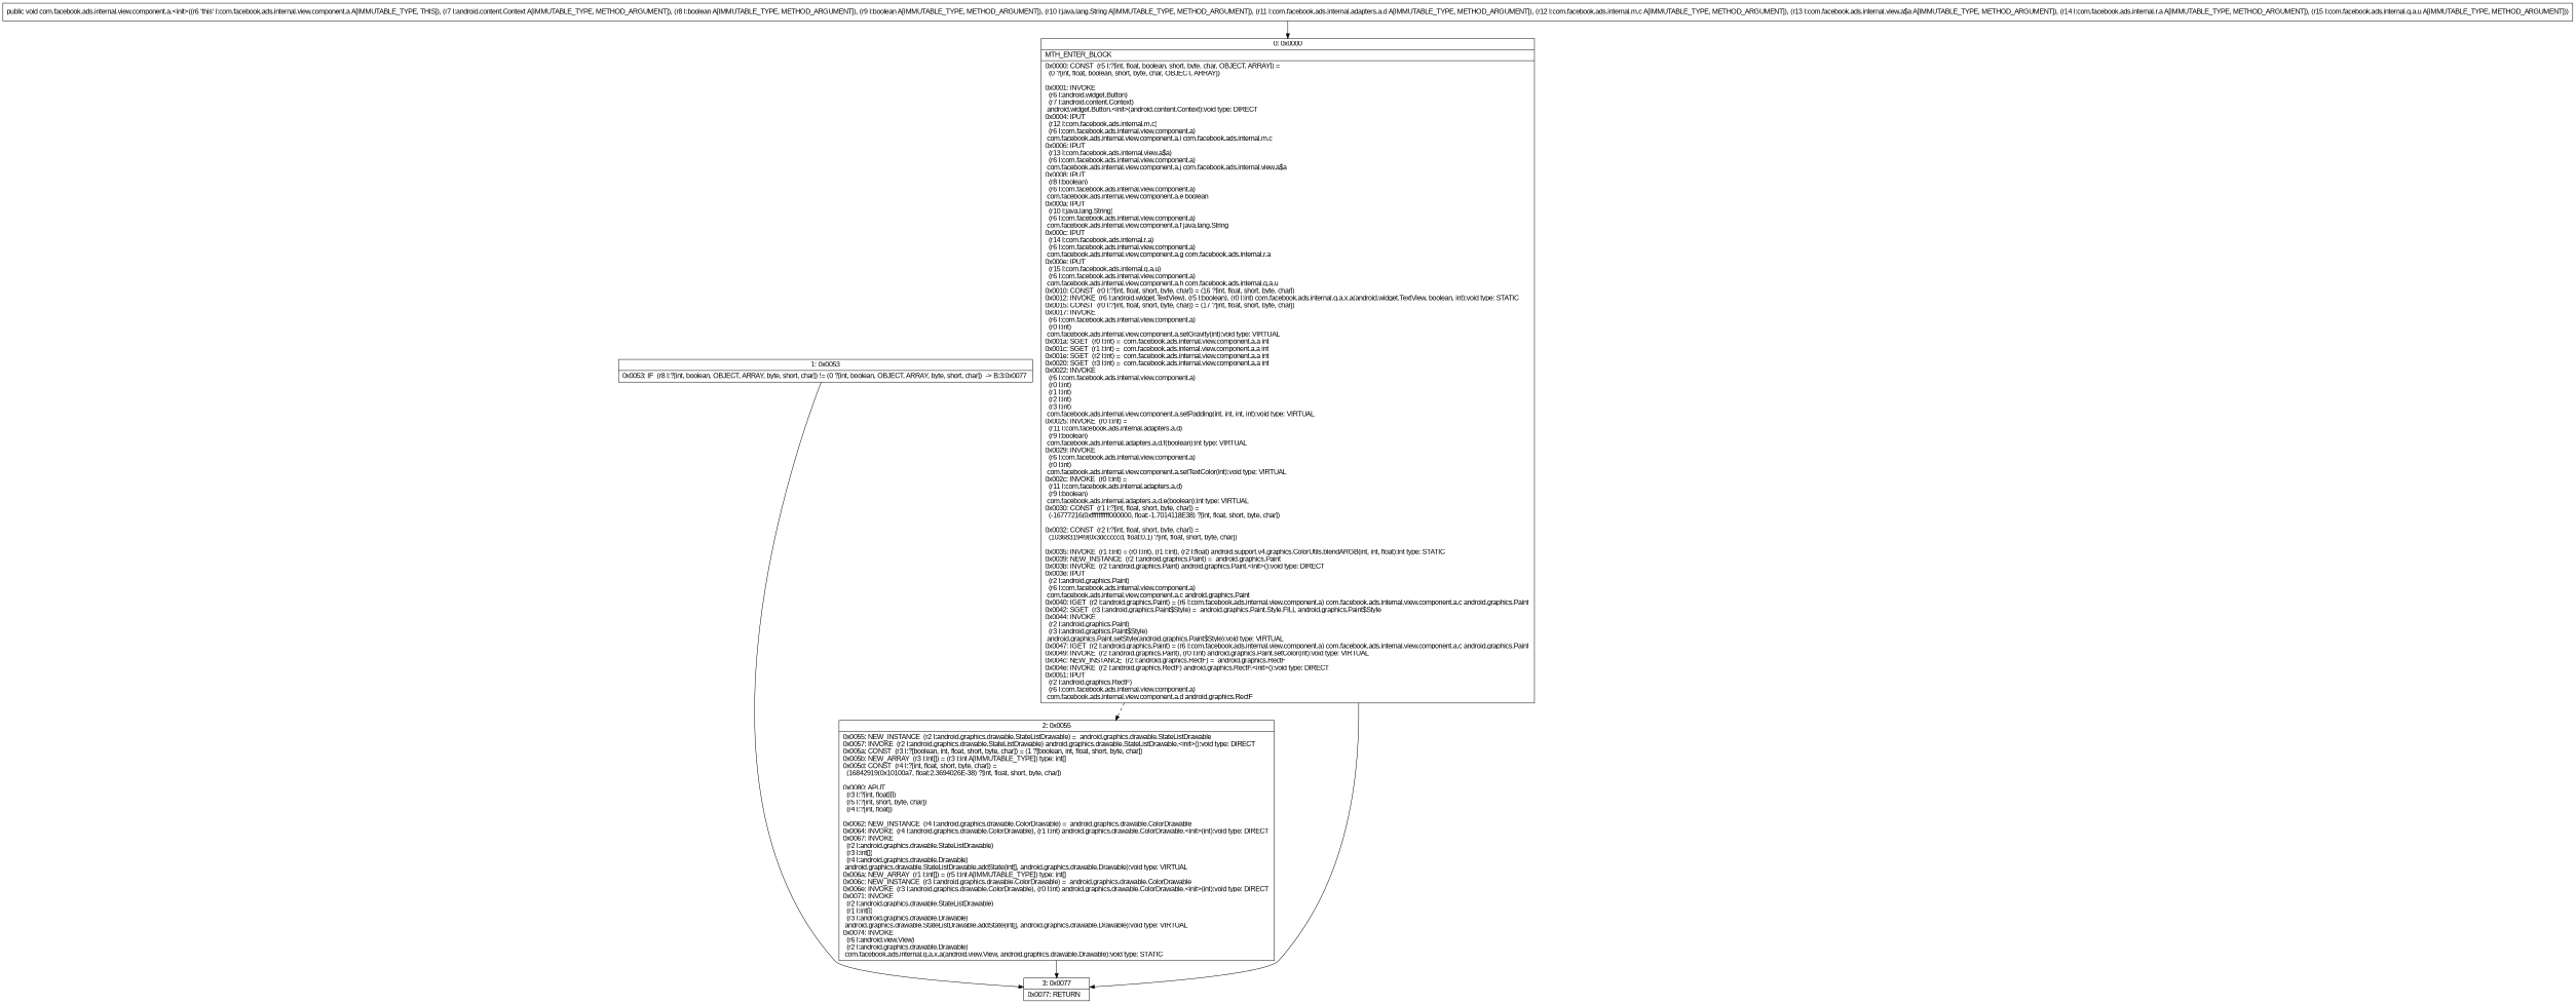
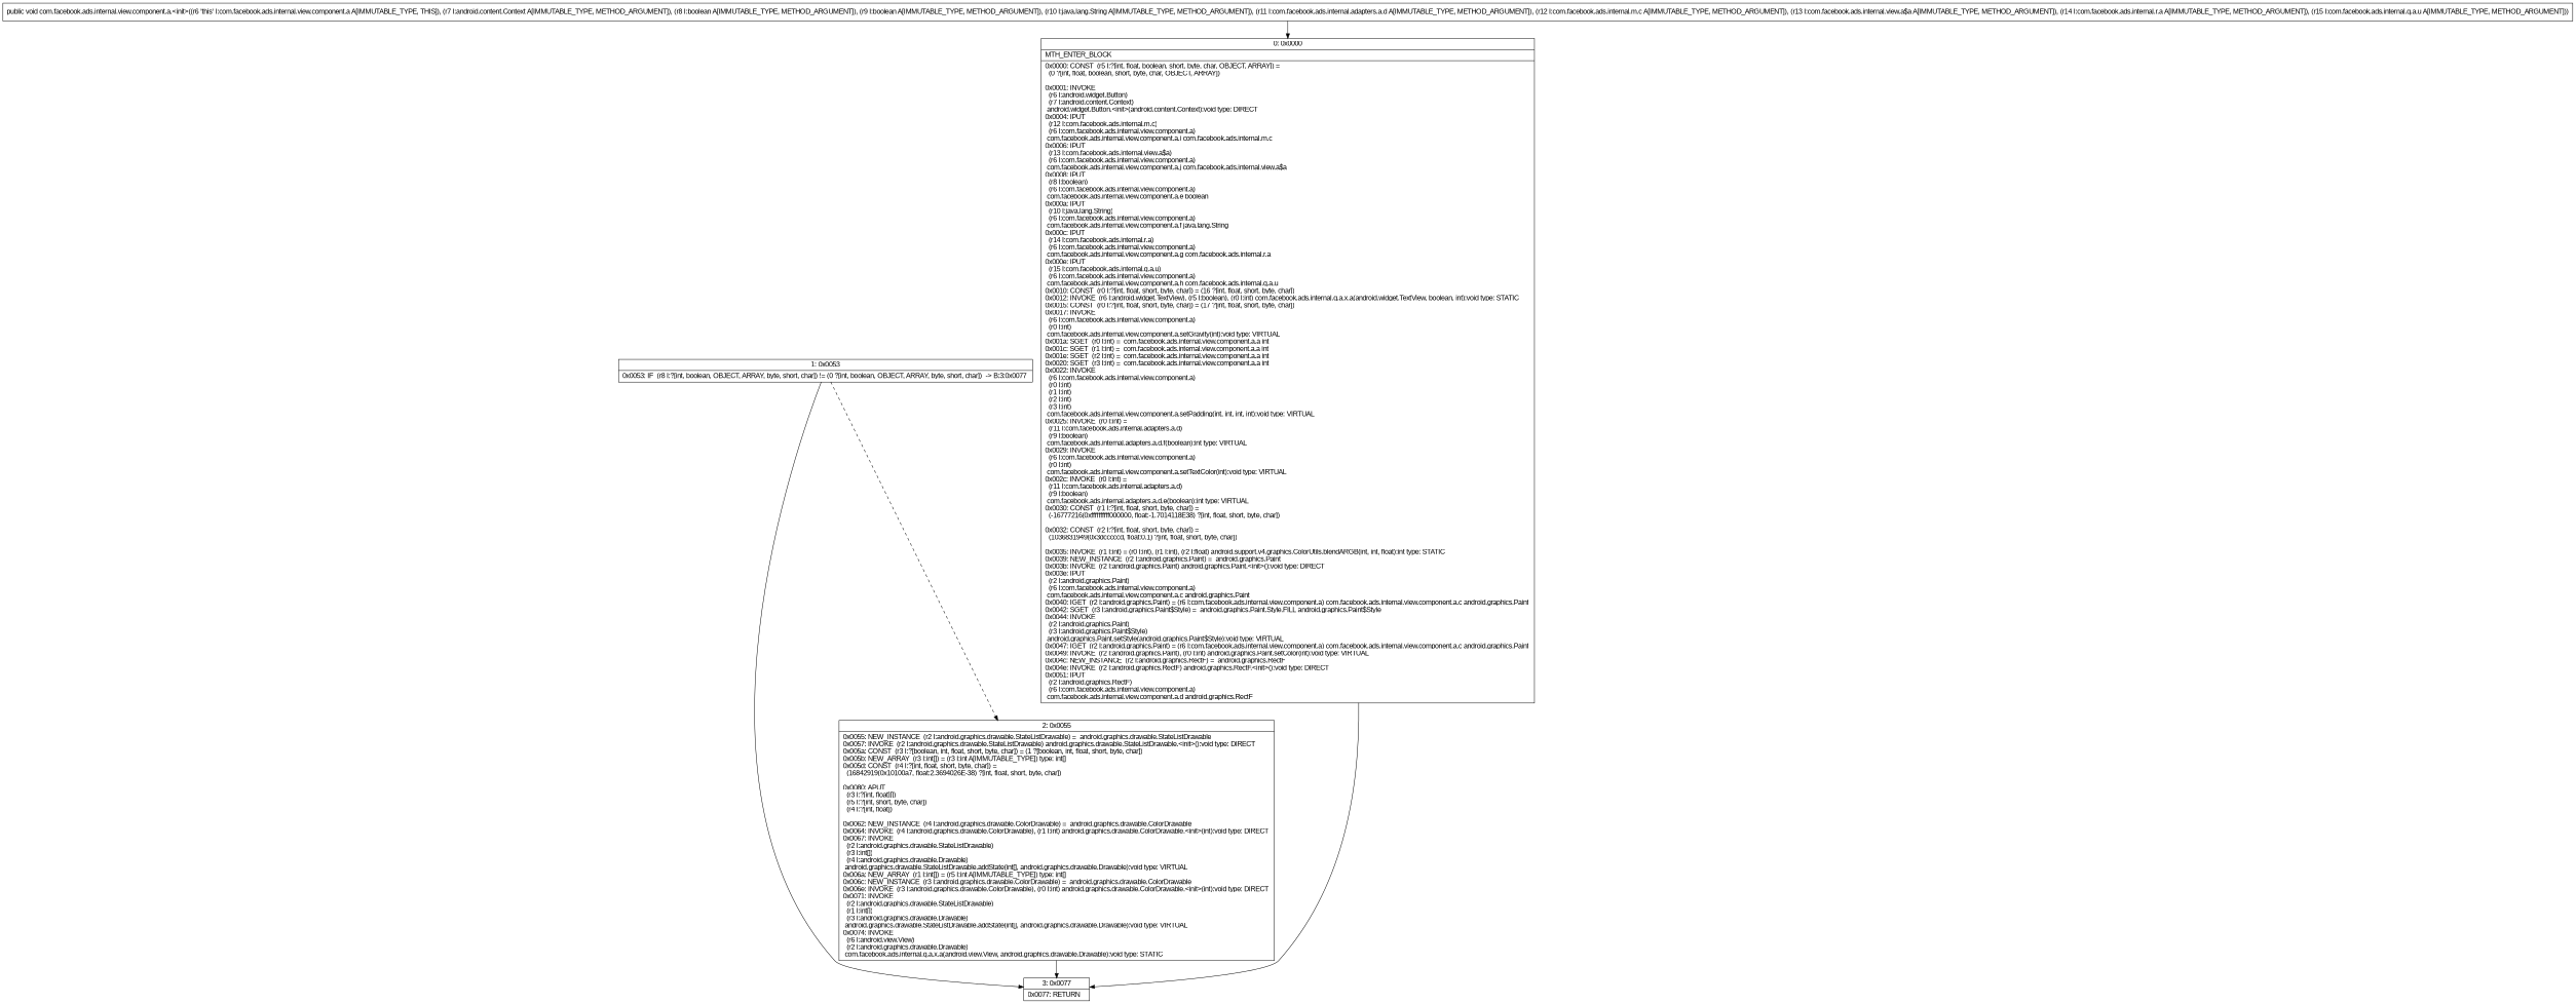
  digraph {
    fontname="Liberation Sans"
    node [fontname="Liberation Sans" shape=record]
    edge [fontname="Liberation Sans"]
    n1 [label="{0\:\ 0x0000|MTH_ENTER_BLOCK\l|0x0000: CONST  (r5 I:?[int, float, boolean, short, byte, char, OBJECT, ARRAY]) = \l  (0 ?[int, float, boolean, short, byte, char, OBJECT, ARRAY])\l \l0x0001: INVOKE  \l  (r6 I:android.widget.Button)\l  (r7 I:android.content.Context)\l android.widget.Button.\<init\>(android.content.Context):void type: DIRECT \l0x0004: IPUT  \l  (r12 I:com.facebook.ads.internal.m.c)\l  (r6 I:com.facebook.ads.internal.view.component.a)\l com.facebook.ads.internal.view.component.a.i com.facebook.ads.internal.m.c \l0x0006: IPUT  \l  (r13 I:com.facebook.ads.internal.view.a$a)\l  (r6 I:com.facebook.ads.internal.view.component.a)\l com.facebook.ads.internal.view.component.a.j com.facebook.ads.internal.view.a$a \l0x0008: IPUT  \l  (r8 I:boolean)\l  (r6 I:com.facebook.ads.internal.view.component.a)\l com.facebook.ads.internal.view.component.a.e boolean \l0x000a: IPUT  \l  (r10 I:java.lang.String)\l  (r6 I:com.facebook.ads.internal.view.component.a)\l com.facebook.ads.internal.view.component.a.f java.lang.String \l0x000c: IPUT  \l  (r14 I:com.facebook.ads.internal.r.a)\l  (r6 I:com.facebook.ads.internal.view.component.a)\l com.facebook.ads.internal.view.component.a.g com.facebook.ads.internal.r.a \l0x000e: IPUT  \l  (r15 I:com.facebook.ads.internal.q.a.u)\l  (r6 I:com.facebook.ads.internal.view.component.a)\l com.facebook.ads.internal.view.component.a.h com.facebook.ads.internal.q.a.u \l0x0010: CONST  (r0 I:?[int, float, short, byte, char]) = (16 ?[int, float, short, byte, char]) \l0x0012: INVOKE  (r6 I:android.widget.TextView), (r5 I:boolean), (r0 I:int) com.facebook.ads.internal.q.a.x.a(android.widget.TextView, boolean, int):void type: STATIC \l0x0015: CONST  (r0 I:?[int, float, short, byte, char]) = (17 ?[int, float, short, byte, char]) \l0x0017: INVOKE  \l  (r6 I:com.facebook.ads.internal.view.component.a)\l  (r0 I:int)\l com.facebook.ads.internal.view.component.a.setGravity(int):void type: VIRTUAL \l0x001a: SGET  (r0 I:int) =  com.facebook.ads.internal.view.component.a.a int \l0x001c: SGET  (r1 I:int) =  com.facebook.ads.internal.view.component.a.a int \l0x001e: SGET  (r2 I:int) =  com.facebook.ads.internal.view.component.a.a int \l0x0020: SGET  (r3 I:int) =  com.facebook.ads.internal.view.component.a.a int \l0x0022: INVOKE  \l  (r6 I:com.facebook.ads.internal.view.component.a)\l  (r0 I:int)\l  (r1 I:int)\l  (r2 I:int)\l  (r3 I:int)\l com.facebook.ads.internal.view.component.a.setPadding(int, int, int, int):void type: VIRTUAL \l0x0025: INVOKE  (r0 I:int) = \l  (r11 I:com.facebook.ads.internal.adapters.a.d)\l  (r9 I:boolean)\l com.facebook.ads.internal.adapters.a.d.f(boolean):int type: VIRTUAL \l0x0029: INVOKE  \l  (r6 I:com.facebook.ads.internal.view.component.a)\l  (r0 I:int)\l com.facebook.ads.internal.view.component.a.setTextColor(int):void type: VIRTUAL \l0x002c: INVOKE  (r0 I:int) = \l  (r11 I:com.facebook.ads.internal.adapters.a.d)\l  (r9 I:boolean)\l com.facebook.ads.internal.adapters.a.d.e(boolean):int type: VIRTUAL \l0x0030: CONST  (r1 I:?[int, float, short, byte, char]) = \l  (\-16777216(0xffffffffff000000, float:\-1.7014118E38) ?[int, float, short, byte, char])\l \l0x0032: CONST  (r2 I:?[int, float, short, byte, char]) = \l  (1036831949(0x3dcccccd, float:0.1) ?[int, float, short, byte, char])\l \l0x0035: INVOKE  (r1 I:int) = (r0 I:int), (r1 I:int), (r2 I:float) android.support.v4.graphics.ColorUtils.blendARGB(int, int, float):int type: STATIC \l0x0039: NEW_INSTANCE  (r2 I:android.graphics.Paint) =  android.graphics.Paint \l0x003b: INVOKE  (r2 I:android.graphics.Paint) android.graphics.Paint.\<init\>():void type: DIRECT \l0x003e: IPUT  \l  (r2 I:android.graphics.Paint)\l  (r6 I:com.facebook.ads.internal.view.component.a)\l com.facebook.ads.internal.view.component.a.c android.graphics.Paint \l0x0040: IGET  (r2 I:android.graphics.Paint) = (r6 I:com.facebook.ads.internal.view.component.a) com.facebook.ads.internal.view.component.a.c android.graphics.Paint \l0x0042: SGET  (r3 I:android.graphics.Paint$Style) =  android.graphics.Paint.Style.FILL android.graphics.Paint$Style \l0x0044: INVOKE  \l  (r2 I:android.graphics.Paint)\l  (r3 I:android.graphics.Paint$Style)\l android.graphics.Paint.setStyle(android.graphics.Paint$Style):void type: VIRTUAL \l0x0047: IGET  (r2 I:android.graphics.Paint) = (r6 I:com.facebook.ads.internal.view.component.a) com.facebook.ads.internal.view.component.a.c android.graphics.Paint \l0x0049: INVOKE  (r2 I:android.graphics.Paint), (r0 I:int) android.graphics.Paint.setColor(int):void type: VIRTUAL \l0x004c: NEW_INSTANCE  (r2 I:android.graphics.RectF) =  android.graphics.RectF \l0x004e: INVOKE  (r2 I:android.graphics.RectF) android.graphics.RectF.\<init\>():void type: DIRECT \l0x0051: IPUT  \l  (r2 I:android.graphics.RectF)\l  (r6 I:com.facebook.ads.internal.view.component.a)\l com.facebook.ads.internal.view.component.a.d android.graphics.RectF \l}"]
    n2 [label="{3\:\ 0x0077|0x0077: RETURN   \l}"]
    n3 [label="{1\:\ 0x0053|0x0053: IF  (r8 I:?[int, boolean, OBJECT, ARRAY, byte, short, char]) != (0 ?[int, boolean, OBJECT, ARRAY, byte, short, char])  \-\> B:3:0x0077 \l}"]
    n4 [label="{2\:\ 0x0055|0x0055: NEW_INSTANCE  (r2 I:android.graphics.drawable.StateListDrawable) =  android.graphics.drawable.StateListDrawable \l0x0057: INVOKE  (r2 I:android.graphics.drawable.StateListDrawable) android.graphics.drawable.StateListDrawable.\<init\>():void type: DIRECT \l0x005a: CONST  (r3 I:?[boolean, int, float, short, byte, char]) = (1 ?[boolean, int, float, short, byte, char]) \l0x005b: NEW_ARRAY  (r3 I:int[]) = (r3 I:int A[IMMUTABLE_TYPE]) type: int[] \l0x005d: CONST  (r4 I:?[int, float, short, byte, char]) = \l  (16842919(0x10100a7, float:2.3694026E\-38) ?[int, float, short, byte, char])\l \l0x0080: APUT  \l  (r3 I:?[int, float][])\l  (r5 I:?[int, short, byte, char])\l  (r4 I:?[int, float])\l \l0x0062: NEW_INSTANCE  (r4 I:android.graphics.drawable.ColorDrawable) =  android.graphics.drawable.ColorDrawable \l0x0064: INVOKE  (r4 I:android.graphics.drawable.ColorDrawable), (r1 I:int) android.graphics.drawable.ColorDrawable.\<init\>(int):void type: DIRECT \l0x0067: INVOKE  \l  (r2 I:android.graphics.drawable.StateListDrawable)\l  (r3 I:int[])\l  (r4 I:android.graphics.drawable.Drawable)\l android.graphics.drawable.StateListDrawable.addState(int[], android.graphics.drawable.Drawable):void type: VIRTUAL \l0x006a: NEW_ARRAY  (r1 I:int[]) = (r5 I:int A[IMMUTABLE_TYPE]) type: int[] \l0x006c: NEW_INSTANCE  (r3 I:android.graphics.drawable.ColorDrawable) =  android.graphics.drawable.ColorDrawable \l0x006e: INVOKE  (r3 I:android.graphics.drawable.ColorDrawable), (r0 I:int) android.graphics.drawable.ColorDrawable.\<init\>(int):void type: DIRECT \l0x0071: INVOKE  \l  (r2 I:android.graphics.drawable.StateListDrawable)\l  (r1 I:int[])\l  (r3 I:android.graphics.drawable.Drawable)\l android.graphics.drawable.StateListDrawable.addState(int[], android.graphics.drawable.Drawable):void type: VIRTUAL \l0x0074: INVOKE  \l  (r6 I:android.view.View)\l  (r2 I:android.graphics.drawable.Drawable)\l com.facebook.ads.internal.q.a.x.a(android.view.View, android.graphics.drawable.Drawable):void type: STATIC \l}"]
    n5 [label="{public void com.facebook.ads.internal.view.component.a.\<init\>((r6 'this' I:com.facebook.ads.internal.view.component.a A[IMMUTABLE_TYPE, THIS]), (r7 I:android.content.Context A[IMMUTABLE_TYPE, METHOD_ARGUMENT]), (r8 I:boolean A[IMMUTABLE_TYPE, METHOD_ARGUMENT]), (r9 I:boolean A[IMMUTABLE_TYPE, METHOD_ARGUMENT]), (r10 I:java.lang.String A[IMMUTABLE_TYPE, METHOD_ARGUMENT]), (r11 I:com.facebook.ads.internal.adapters.a.d A[IMMUTABLE_TYPE, METHOD_ARGUMENT]), (r12 I:com.facebook.ads.internal.m.c A[IMMUTABLE_TYPE, METHOD_ARGUMENT]), (r13 I:com.facebook.ads.internal.view.a$a A[IMMUTABLE_TYPE, METHOD_ARGUMENT]), (r14 I:com.facebook.ads.internal.r.a A[IMMUTABLE_TYPE, METHOD_ARGUMENT]), (r15 I:com.facebook.ads.internal.q.a.u A[IMMUTABLE_TYPE, METHOD_ARGUMENT])) }"]
    n1 -> n2
    n3 -> n2
-   n1 -> n4 [style=dashed]
+   n3 -> n4 [style=dashed]
    n4 -> n2
    n5 -> n1
  }
